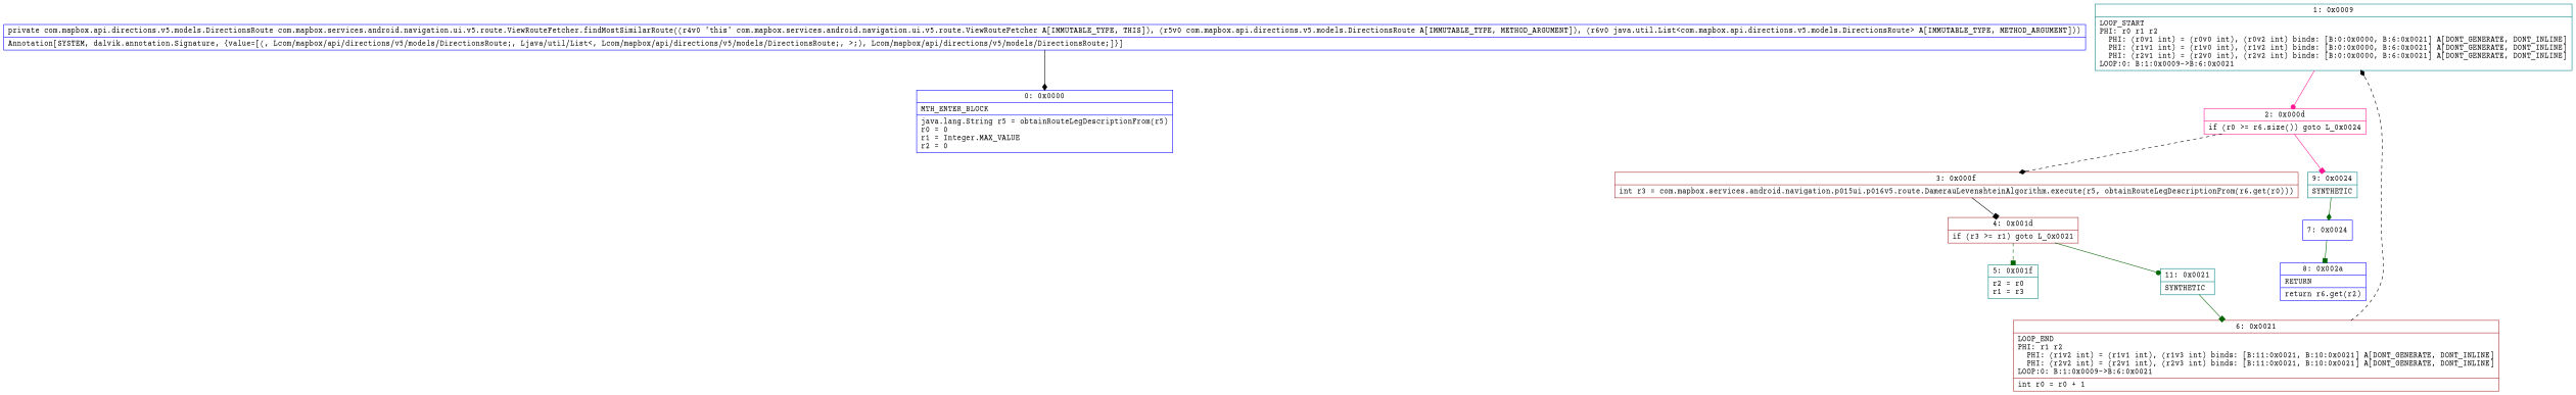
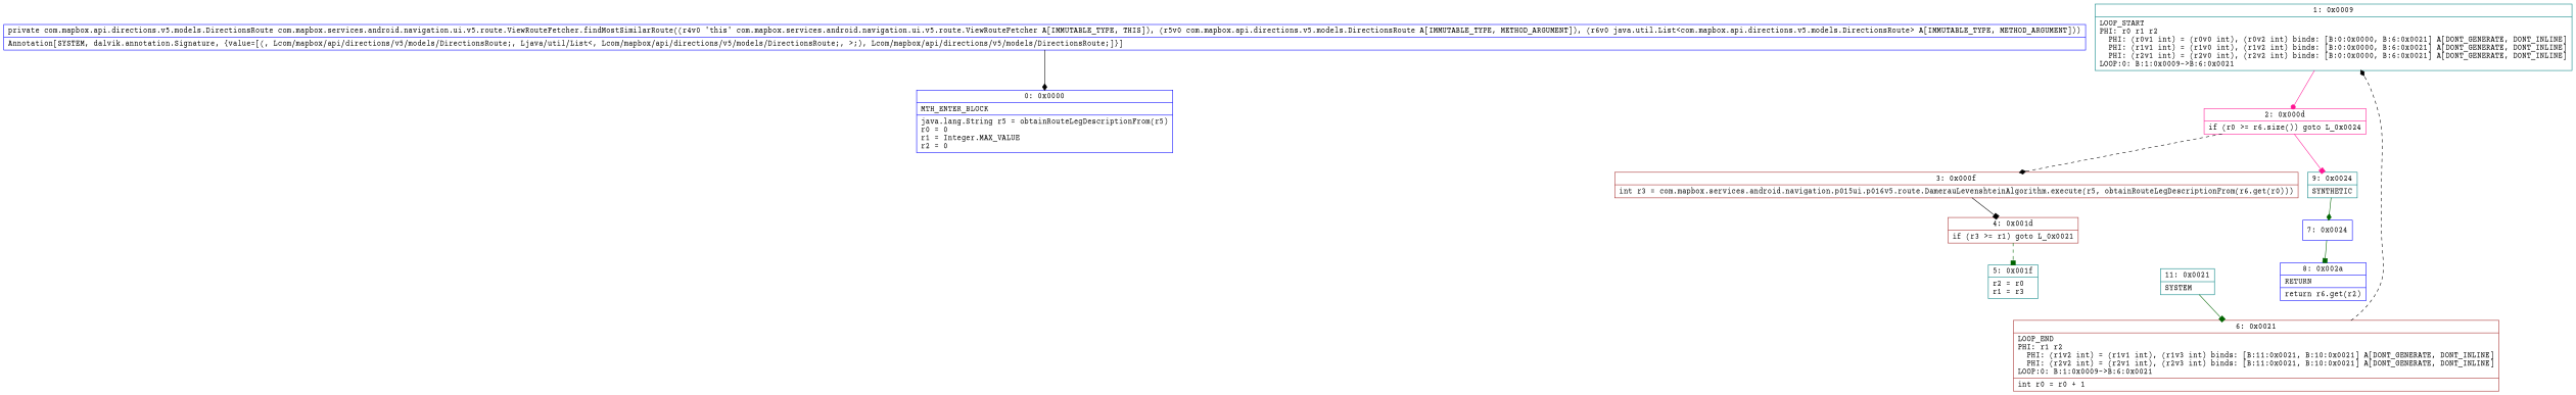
  digraph {
    fontname="Courier Prime"
    node [color=blue fontname="Courier Prime" shape=record]
    edge [arrowhead=box color=darkgreen fontname="Courier Prime"]
    n1 [label="{0\:\ 0x0000|MTH_ENTER_BLOCK\l|java.lang.String r5 = obtainRouteLegDescriptionFrom(r5)\lr0 = 0\lr1 = Integer.MAX_VALUE\lr2 = 0\l}"]
    n2 [color=teal label="{1\:\ 0x0009|LOOP_START\lPHI: r0 r1 r2 \l  PHI: (r0v1 int) = (r0v0 int), (r0v2 int) binds: [B:0:0x0000, B:6:0x0021] A[DONT_GENERATE, DONT_INLINE]\l  PHI: (r1v1 int) = (r1v0 int), (r1v2 int) binds: [B:0:0x0000, B:6:0x0021] A[DONT_GENERATE, DONT_INLINE]\l  PHI: (r2v1 int) = (r2v0 int), (r2v2 int) binds: [B:0:0x0000, B:6:0x0021] A[DONT_GENERATE, DONT_INLINE]\lLOOP:0: B:1:0x0009\-\>B:6:0x0021\l}"]
    n3 [color=deeppink label="{2\:\ 0x000d|if (r0 \>= r6.size()) goto L_0x0024\l}"]
    n4 [color=brown label="{3\:\ 0x000f|int r3 = com.mapbox.services.android.navigation.p015ui.p016v5.route.DamerauLevenshteinAlgorithm.execute(r5, obtainRouteLegDescriptionFrom(r6.get(r0)))\l}"]
    n5 [color=teal label="{9\:\ 0x0024|SYNTHETIC\l}"]
    n6 [color=brown label="{4\:\ 0x001d|if (r3 \>= r1) goto L_0x0021\l}"]
    n7 [label="{7\:\ 0x0024}"]
    n8 [color=teal label="{5\:\ 0x001f|r2 = r0\lr1 = r3\l}"]
-   n9 [color=teal label="{11\:\ 0x0021|SYNTHETIC\l}"]
+   n9 [color=teal label="{11\:\ 0x0021|SYSTEM\l}"]
    n10 [color=brown label="{6\:\ 0x0021|LOOP_END\lPHI: r1 r2 \l  PHI: (r1v2 int) = (r1v1 int), (r1v3 int) binds: [B:11:0x0021, B:10:0x0021] A[DONT_GENERATE, DONT_INLINE]\l  PHI: (r2v2 int) = (r2v1 int), (r2v3 int) binds: [B:11:0x0021, B:10:0x0021] A[DONT_GENERATE, DONT_INLINE]\lLOOP:0: B:1:0x0009\-\>B:6:0x0021\l|int r0 = r0 + 1\l}"]
    n11 [label="{8\:\ 0x002a|RETURN\l|return r6.get(r2)\l}"]
    n12 [label="{private com.mapbox.api.directions.v5.models.DirectionsRoute com.mapbox.services.android.navigation.ui.v5.route.ViewRouteFetcher.findMostSimilarRoute((r4v0 'this' com.mapbox.services.android.navigation.ui.v5.route.ViewRouteFetcher A[IMMUTABLE_TYPE, THIS]), (r5v0 com.mapbox.api.directions.v5.models.DirectionsRoute A[IMMUTABLE_TYPE, METHOD_ARGUMENT]), (r6v0 java.util.List\<com.mapbox.api.directions.v5.models.DirectionsRoute\> A[IMMUTABLE_TYPE, METHOD_ARGUMENT]))  | Annotation[SYSTEM, dalvik.annotation.Signature, \{value=[(, Lcom\/mapbox\/api\/directions\/v5\/models\/DirectionsRoute;, Ljava\/util\/List\<, Lcom\/mapbox\/api\/directions\/v5\/models\/DirectionsRoute;, \>;), Lcom\/mapbox\/api\/directions\/v5\/models\/DirectionsRoute;]\}]\l}"]
    n2 -> n3 [arrowhead=dot color=deeppink]
    n3 -> n4 [arrowhead=diamond color=black style=dashed]
    n3 -> n5 [color=deeppink]
    n4 -> n6 [color=black]
    n5 -> n7 [arrowhead=diamond]
    n6 -> n8 [style=dashed]
-   n6 -> n9 [arrowhead=dot]
    n7 -> n11
    n9 -> n10
    n10 -> n2 [arrowhead=diamond color=black style=dashed]
    n12 -> n1 [arrowhead=diamond color=black]
  }
